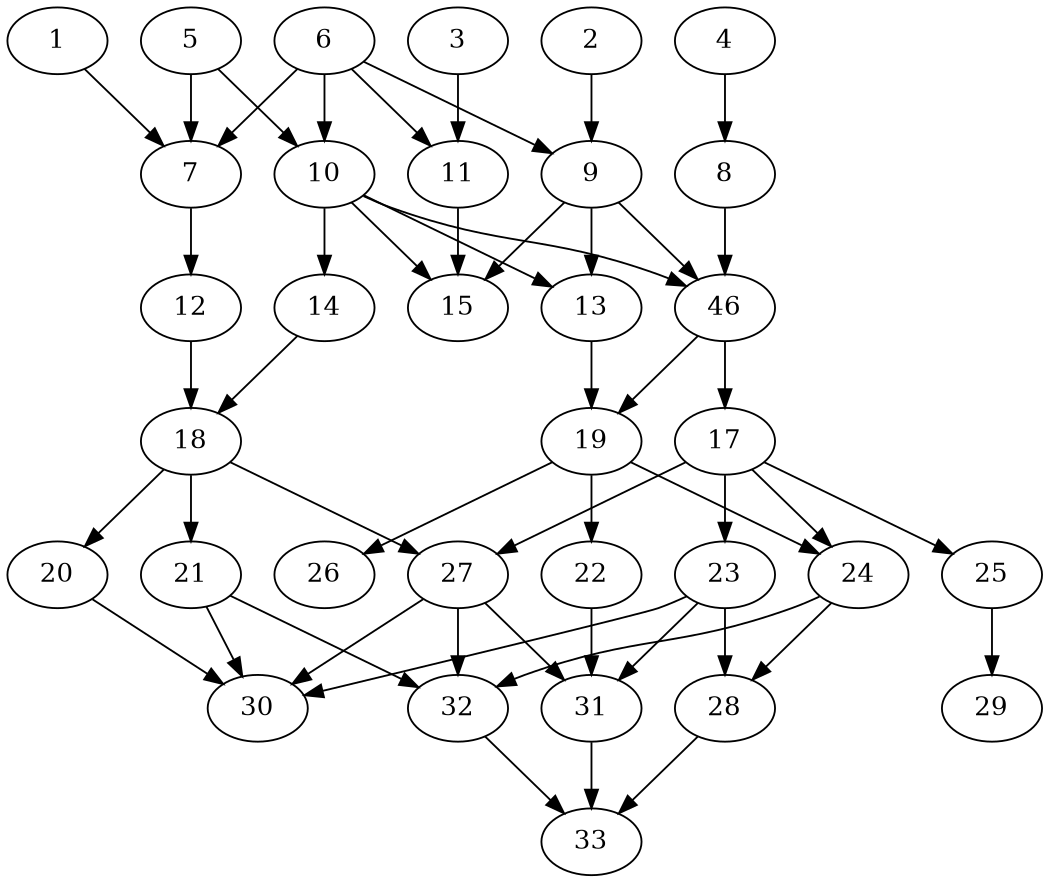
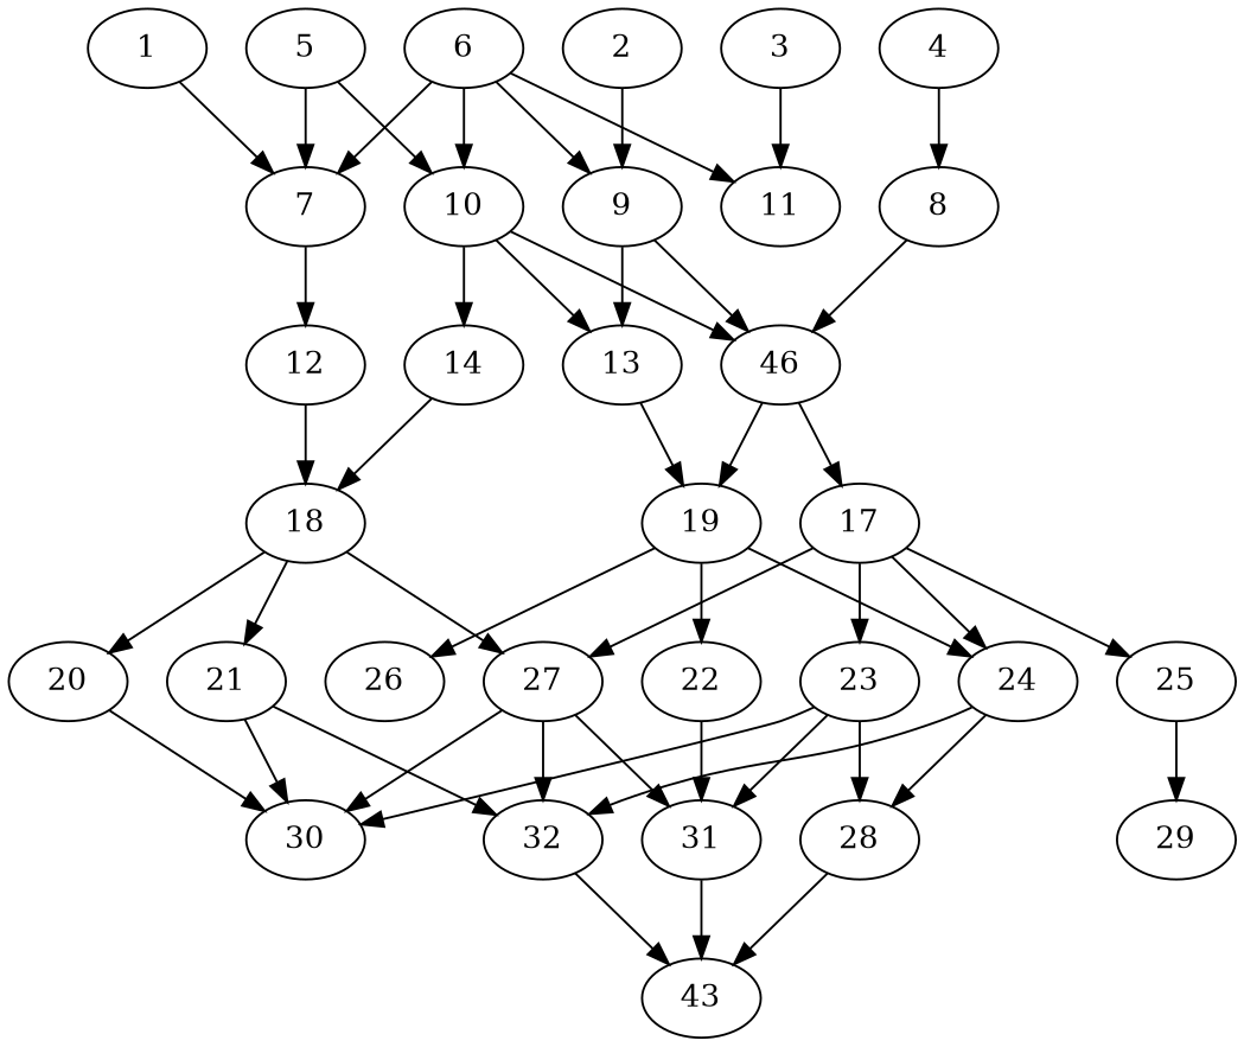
  digraph {
    node [alpha=0.12]
    1 [alpha=0.00 expect_size=258613902340918345728]
    7 [alpha=0.06 expect_size=5000426875642707968]
    12 [alpha=0.18 expect_size=159397947093046816]
    18 [alpha=0.19 expect_size=886540854078497]
    2 [alpha=0.07 expect_size=25297916921559804]
    9 [alpha=0.05 expect_size=102089071378536]
    n7 [alpha=0.03 expect_size=14450712233067458 label=46]
    13 [alpha=0.07 expect_size=264899385162932944896]
-   15 [alpha=0.02 expect_size=135466084568700448]
    19 [expect_size=112171828604238880]
    17 [alpha=0.01 expect_size=407950399607496384]
    3 [alpha=0.16 expect_size=805522591510928]
    11 [alpha=0.02 expect_size=10561910108023084]
    4 [expect_size=1893100449181600]
    8 [alpha=0.03 expect_size=8168867741243254]
    5 [alpha=0.17 expect_size=6354814089998368768]
    10 [expect_size=7652342607520241]
    14 [expect_size=26908487493548507136]
    6 [alpha=0.04 expect_size=2446292509134644]
    27 [alpha=0.20 expect_size=260369109583812032]
    20 [alpha=0.06 expect_size=85683729444748896]
    21 [alpha=0.18 expect_size=77035431550032320]
    24 [alpha=0.18 expect_size=3288730917856512]
    22 [alpha=0.15 expect_size=4475173055649478]
    26 [alpha=0.19 expect_size=54569137735638]
    23 [alpha=0.09 expect_size=1191783743840768]
    25 [alpha=0.14 expect_size=50638010491124842496]
    30 [alpha=0.10 expect_size=15625857241026600]
    31 [expect_size=358326727196887424]
    32 [alpha=0.10 expect_size=266108049699454844928]
    28 [alpha=0.17 expect_size=27978773092680576]
    29 [alpha=0.05 expect_size=135276742497483744]
-   33 [alpha=0.13 expect_size=184263184275008928]
+   33 [alpha=0.13 expect_size=184263184275008928 label=43]
    1 -> 7
    7 -> 12
    12 -> 18
    18 -> 27
    18 -> 20
    18 -> 21
    2 -> 9
    9 -> n7
    9 -> 13
-   9 -> 15
    n7 -> 19
    n7 -> 17
    13 -> 19
    19 -> 24
    19 -> 22
    19 -> 26
    17 -> 27
    17 -> 24
    17 -> 23
    17 -> 25
    3 -> 11
-   11 -> 15
    4 -> 8
    8 -> n7
    5 -> 7
    5 -> 10
    10 -> n7
    10 -> 13
-   10 -> 15
    10 -> 14
    14 -> 18
    6 -> 7
    6 -> 9
    6 -> 11
    6 -> 10
    27 -> 30
    27 -> 31
    27 -> 32
    20 -> 30
    21 -> 30
    21 -> 32
    24 -> 32
    24 -> 28
    22 -> 31
    23 -> 30
    23 -> 31
    23 -> 28
    25 -> 29
    31 -> 33
    32 -> 33
    28 -> 33
  }
